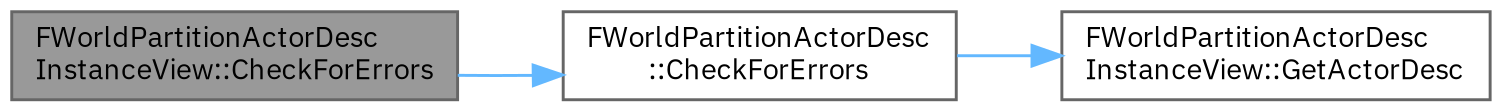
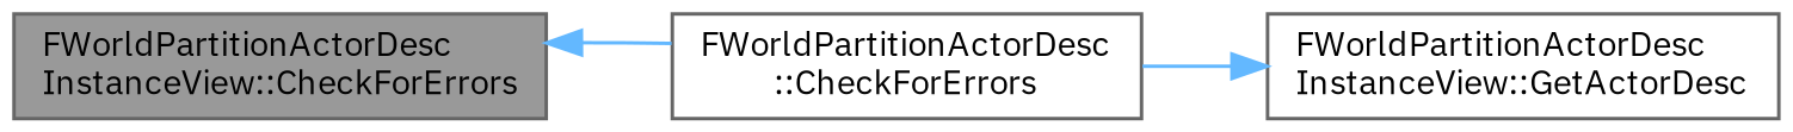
  digraph {
    fontname="IBM Plex Sans"
    rankdir=LR
    node [color=grey40 fillcolor=white fontname="IBM Plex Sans" fontsize=10 shape=box style=filled]
    edge [color=steelblue1 fontname="IBM Plex Sans" fontsize=10 labelfontname=Helvetica labelfontsize=10 style=solid]
    n1 [color=gray40 fillcolor=grey60 fontcolor=black height=0.2 label="FWorldPartitionActorDesc\lInstanceView::CheckForErrors" width=0.4]
    n2 [height=0.2 label="FWorldPartitionActorDesc\l::CheckForErrors" width=0.4]
    n3 [height=0.2 label="FWorldPartitionActorDesc\lInstanceView::GetActorDesc" width=0.4]
-   n1 -> n2
+   n2 -> n1
    n2 -> n3
  }
